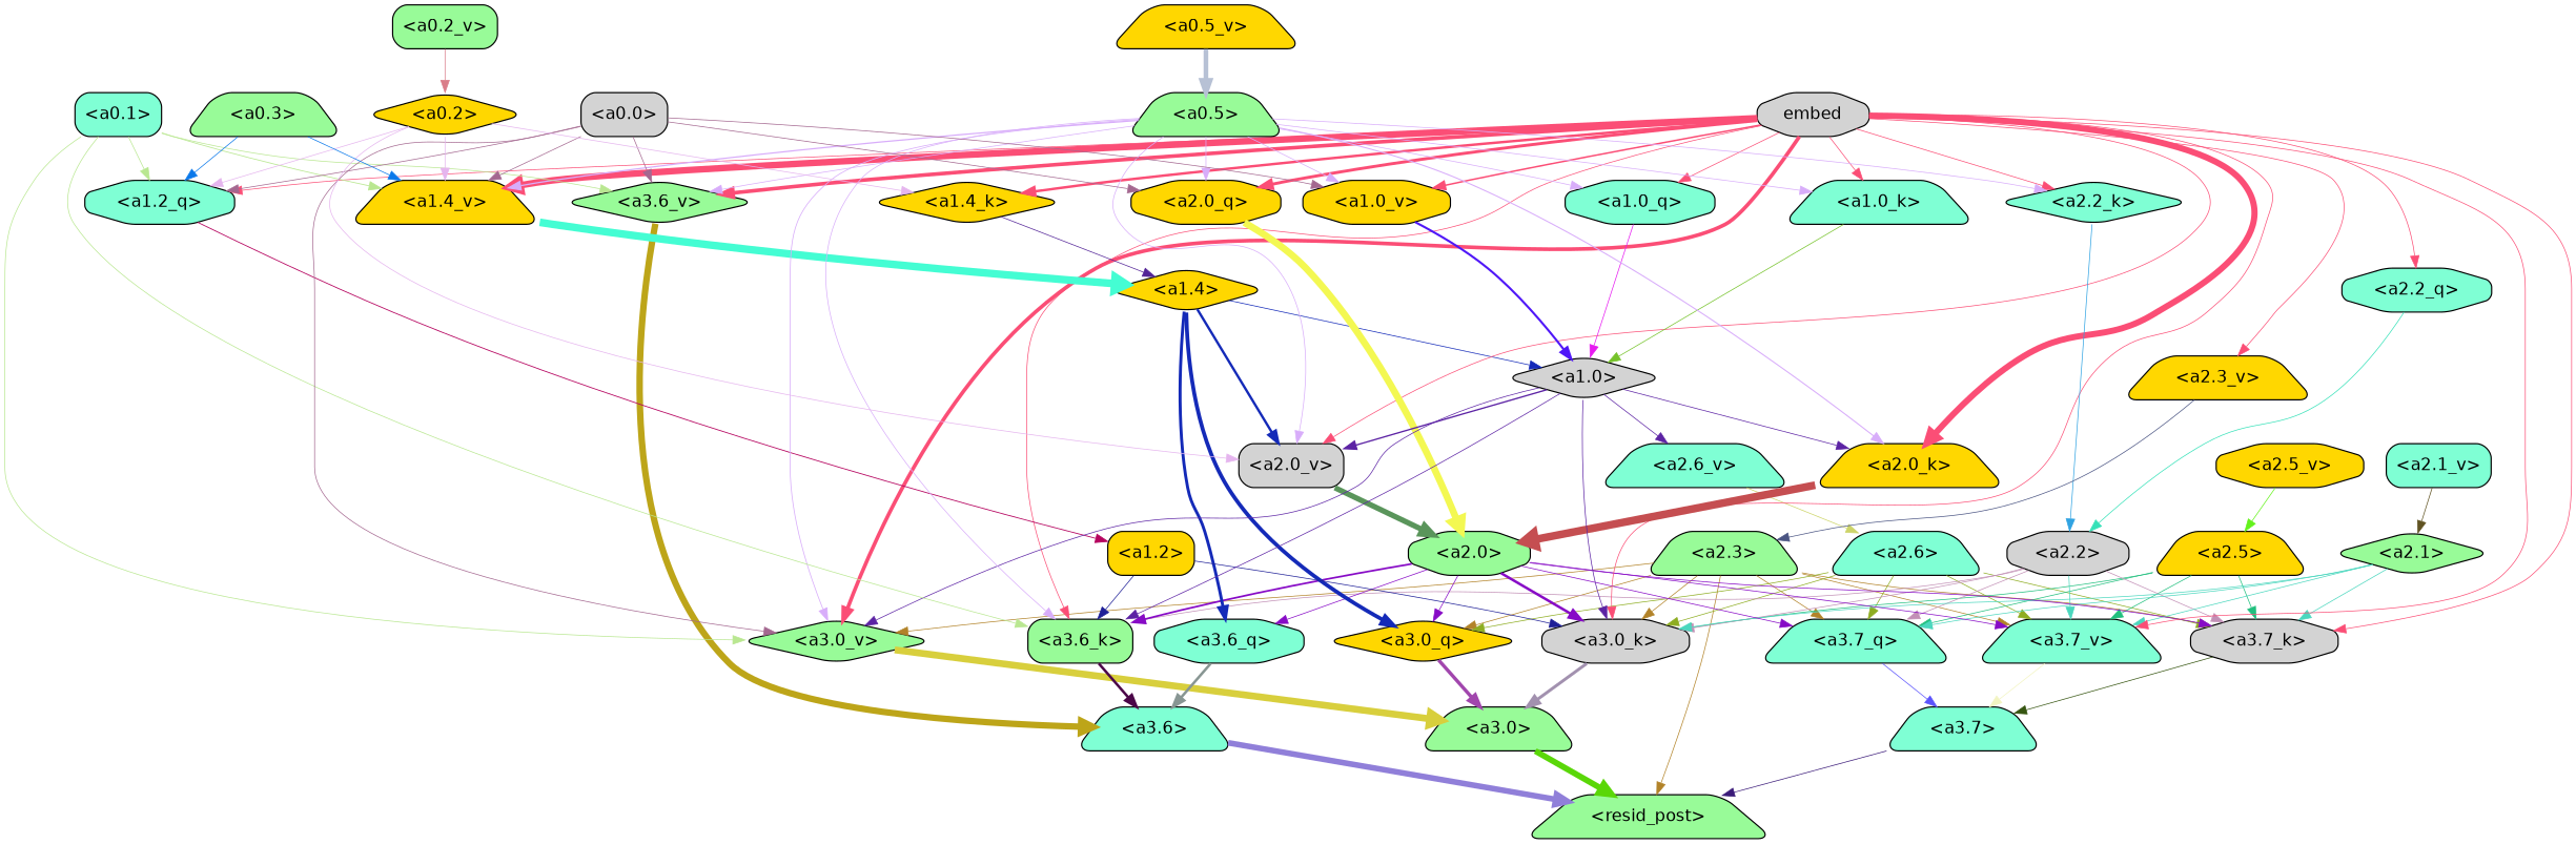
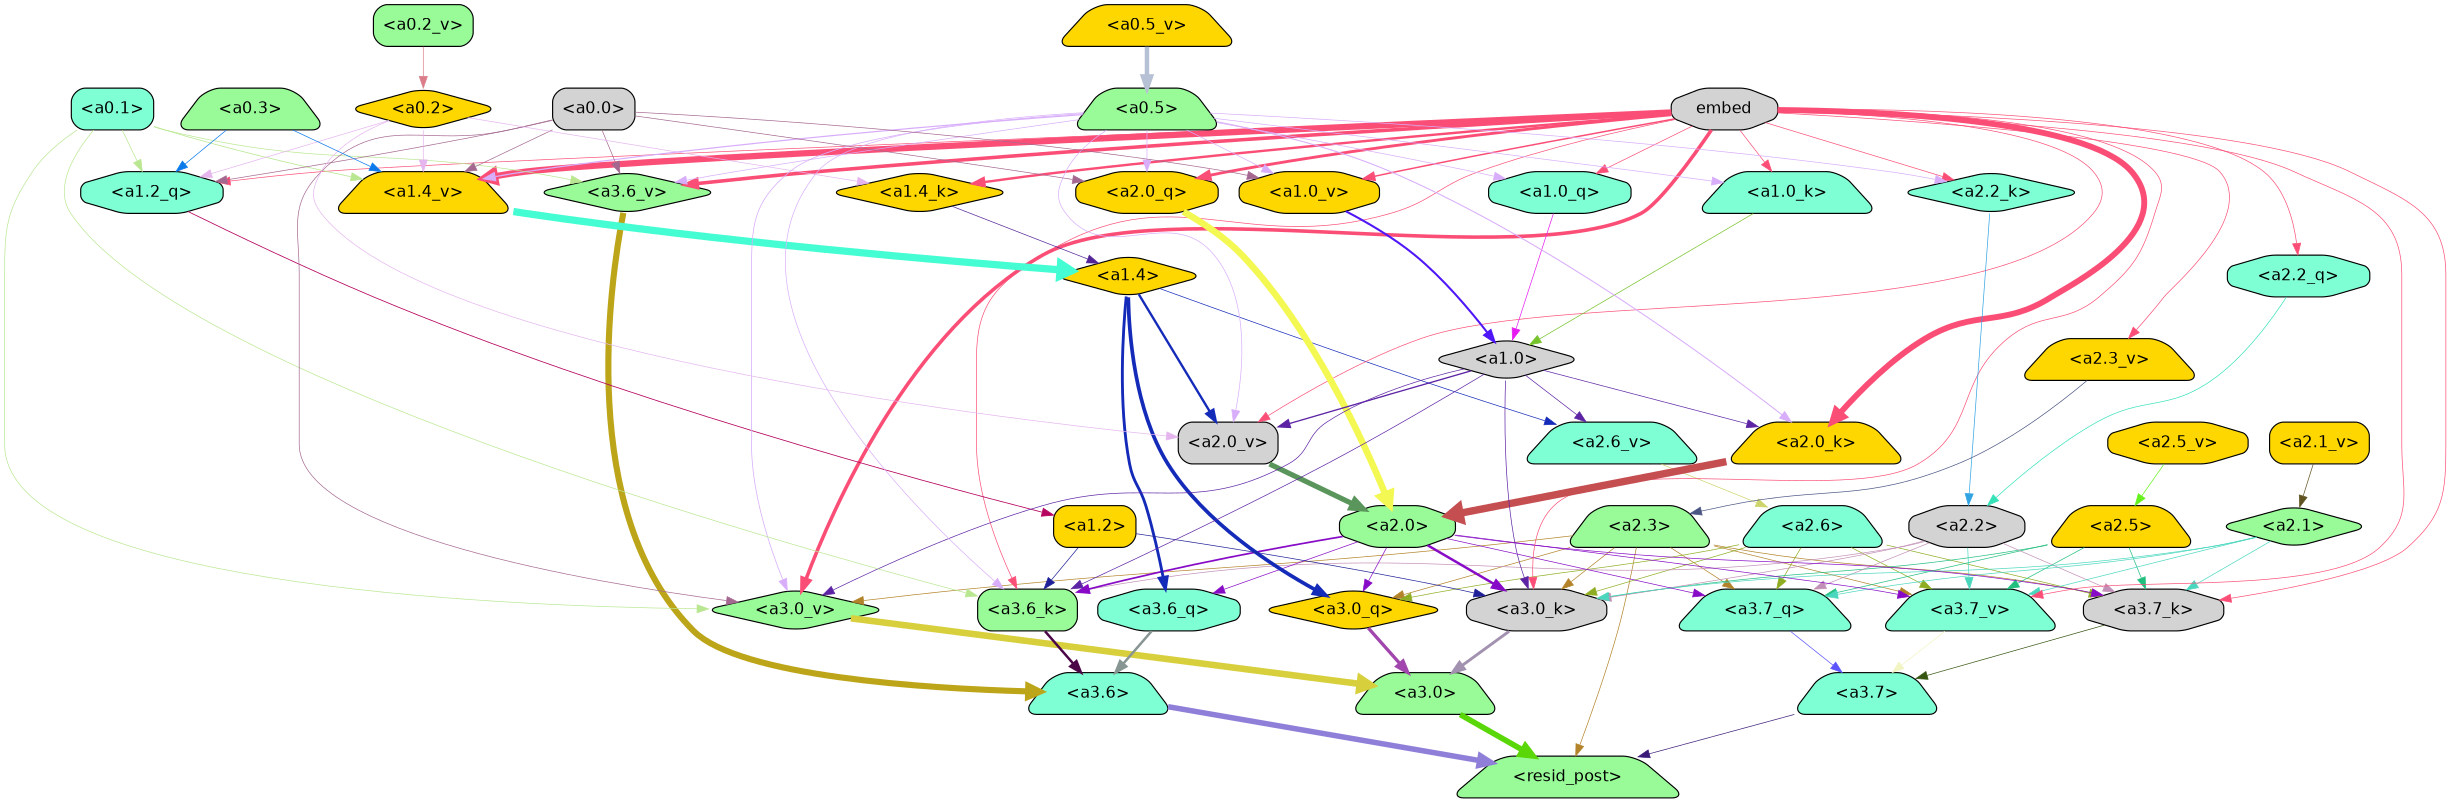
  strict digraph {
    splines=true
    node [color=black fillcolor=aquamarine fontname=Helvetica shape=trapezium style="filled, rounded"]
    edge [color="#fb4e76" penwidth=0.6]
    "<resid_post>" [fillcolor=palegreen]
    "<a3.7>"
    "<a3.6>"
    "<a3.0>" [fillcolor=palegreen]
    "<a2.3>" [fillcolor=palegreen]
    "<a3.7_q>"
    "<a3.0_q>" [fillcolor=gold shape=diamond]
    "<a3.7_k>" [fillcolor=lightgrey shape=octagon]
    "<a3.0_k>" [fillcolor=lightgrey shape=octagon]
    "<a3.7_v>"
    "<a3.0_v>" [fillcolor=palegreen shape=diamond]
    "<a3.6_q>" [shape=octagon]
    "<a3.6_k>" [fillcolor=palegreen shape=box]
    "<a3.6_v>" [fillcolor=palegreen shape=diamond]
    "<a2.6>"
    "<a2.5>" [fillcolor=gold]
    "<a2.2>" [fillcolor=lightgrey shape=octagon]
    "<a2.1>" [fillcolor=palegreen shape=diamond]
    "<a2.0>" [fillcolor=palegreen shape=octagon]
    "<a1.4>" [fillcolor=gold shape=diamond]
    "<a2.6_v>"
    "<a2.0_v>" [fillcolor=lightgrey shape=box]
    embed [fillcolor=lightgrey shape=octagon]
    "<a2.2_q>" [shape=octagon]
    "<a2.0_q>" [fillcolor=gold shape=octagon]
    "<a2.2_k>" [shape=diamond]
    "<a2.0_k>" [fillcolor=gold]
    "<a2.3_v>" [fillcolor=gold]
    "<a1.2_q>" [shape=octagon]
    "<a1.0_q>" [shape=octagon]
    "<a1.4_k>" [fillcolor=gold shape=diamond]
    "<a1.0_k>"
    "<a1.4_v>" [fillcolor=gold]
    "<a1.0_v>" [fillcolor=gold shape=octagon]
    "<a1.2>" [fillcolor=gold shape=box]
    "<a1.0>" [fillcolor=lightgrey shape=diamond]
    "<a0.5>" [fillcolor=palegreen]
    "<a0.1>" [shape=box]
    "<a0.0>" [fillcolor=lightgrey shape=box]
    "<a2.5_v>" [fillcolor=gold shape=octagon]
-   "<a2.1_v>" [shape=box]
+   "<a2.1_v>" [fillcolor=gold shape=box]
    "<a0.2>" [fillcolor=gold shape=diamond]
    "<a0.3>" [fillcolor=palegreen]
    "<a0.5_v>" [fillcolor=gold]
    "<a0.2_v>" [fillcolor=palegreen shape=box]
    "<a3.7>" -> "<resid_post>" [color="#3b1b79"]
    "<a3.6>" -> "<resid_post>" [color="#907fd9" penwidth=4.7534414529800415]
    "<a3.0>" -> "<resid_post>" [color="#5ad708" penwidth=4.898576855659485]
    "<a2.3>" -> "<resid_post>" [color="#b28329"]
    "<a2.3>" -> "<a3.7_q>" [color="#b28329"]
    "<a2.3>" -> "<a3.0_q>" [color="#b28329"]
    "<a2.3>" -> "<a3.7_k>" [color="#b28329"]
    "<a2.3>" -> "<a3.0_k>" [color="#b28329"]
    "<a2.3>" -> "<a3.7_v>" [color="#b28329"]
    "<a2.3>" -> "<a3.0_v>" [color="#b28329"]
    "<a3.7_q>" -> "<a3.7>" [color="#5b53fc"]
    "<a3.0_q>" -> "<a3.0>" [color="#a146ad" penwidth=2.870753765106201]
    "<a3.7_k>" -> "<a3.7>" [color="#365511"]
    "<a3.0_k>" -> "<a3.0>" [color="#a291af" penwidth=2.520303964614868]
    "<a3.7_v>" -> "<a3.7>" [color="#f2f4c2"]
    "<a3.0_v>" -> "<a3.0>" [color="#d8cf3d" penwidth=5.680712580680847]
    "<a3.6_q>" -> "<a3.6>" [color="#889693" penwidth=2.160832464694977]
    "<a3.6_k>" -> "<a3.6>" [color="#4b0648" penwidth=2.13908451795578]
    "<a3.6_v>" -> "<a3.6>" [color="#bda519" penwidth=5.297133803367615]
    "<a2.6>" -> "<a3.7_q>" [color="#8ead22"]
    "<a2.6>" -> "<a3.0_q>" [color="#8ead22"]
    "<a2.6>" -> "<a3.7_k>" [color="#8ead22"]
    "<a2.6>" -> "<a3.0_k>" [color="#8ead22"]
    "<a2.6>" -> "<a3.7_v>" [color="#8ead22"]
    "<a2.5>" -> "<a3.7_q>" [color="#21bf7e"]
    "<a2.5>" -> "<a3.7_k>" [color="#21bf7e"]
    "<a2.5>" -> "<a3.0_k>" [color="#21bf7e"]
    "<a2.5>" -> "<a3.7_v>" [color="#21bf7e"]
    "<a2.2>" -> "<a3.7_q>" [color="#c290b6"]
    "<a2.2>" -> "<a3.7_k>" [color="#c290b6"]
    "<a2.2>" -> "<a3.0_k>" [color="#c290b6"]
    "<a2.2>" -> "<a3.7_v>" [color="#4bd7be"]
    "<a2.2>" -> "<a3.6_k>" [color="#c290b6"]
    "<a2.1>" -> "<a3.7_q>" [color="#4bd7be"]
    "<a2.1>" -> "<a3.7_k>" [color="#4bd7be"]
    "<a2.1>" -> "<a3.0_k>" [color="#4bd7be"]
    "<a2.1>" -> "<a3.7_v>" [color="#4bd7be"]
    "<a2.0>" -> "<a3.7_q>" [color="#870bc6"]
    "<a2.0>" -> "<a3.0_q>" [color="#870bc6"]
    "<a2.0>" -> "<a3.7_k>" [color="#870bc6"]
    "<a2.0>" -> "<a3.0_k>" [color="#870bc6" penwidth=2.142689883708954]
    "<a2.0>" -> "<a3.7_v>" [color="#870bc6"]
    "<a2.0>" -> "<a3.6_q>" [color="#870bc6"]
    "<a2.0>" -> "<a3.6_k>" [color="#870bc6" penwidth=1.4855384826660156]
    "<a1.4>" -> "<a3.0_q>" [color="#142ab8" penwidth=3.192750334739685]
    "<a1.4>" -> "<a3.6_q>" [color="#142ab8" penwidth=2.4767253398895264]
-   "<a1.4>" -> "<a1.0>" [color="#142ab8"]
+   "<a1.4>" -> "<a2.6_v>" [color="#142ab8"]
    "<a1.4>" -> "<a2.0_v>" [color="#142ab8" penwidth=2.0349366441369057]
    "<a2.6_v>" -> "<a2.6>" [color="#cdd469"]
    "<a2.0_v>" -> "<a2.0>" [color="#5a955b" penwidth=4.48047137260437]
    embed -> "<a3.7_k>"
    embed -> "<a3.0_k>" [penwidth=0.6015868484973907]
    embed -> "<a3.7_v>"
    embed -> "<a3.0_v>" [penwidth=3.0891895294189453]
    embed -> "<a3.6_k>"
    embed -> "<a3.6_v>" [penwidth=3.067279100418091]
    embed -> "<a2.0_v>"
    embed -> "<a2.2_q>"
    embed -> "<a2.0_q>" [penwidth=2.482962191104889]
    embed -> "<a2.2_k>"
    embed -> "<a2.0_k>" [penwidth=5.09069561958313]
    embed -> "<a2.3_v>"
    embed -> "<a1.2_q>"
    embed -> "<a1.0_q>"
    embed -> "<a1.4_k>" [penwidth=2.0865602493286133]
    embed -> "<a1.0_k>"
    embed -> "<a1.4_v>" [penwidth=5.391523122787476]
    embed -> "<a1.0_v>" [penwidth=1.2820317149162292]
    "<a2.2_q>" -> "<a2.2>" [color="#36e1b8"]
    "<a2.0_q>" -> "<a2.0>" [color="#f3f852" penwidth=5.653985500335693]
    "<a2.2_k>" -> "<a2.2>" [color="#30a3e2"]
    "<a2.0_k>" -> "<a2.0>" [color="#c54e51" penwidth=6.397904872894287]
    "<a2.3_v>" -> "<a2.3>" [color="#4b5583"]
    "<a1.2_q>" -> "<a1.2>" [color="#b5045f" penwidth=0.702675461769104]
    "<a1.0_q>" -> "<a1.0>" [color="#e61af0"]
    "<a1.4_k>" -> "<a1.4>" [color="#532497"]
    "<a1.0_k>" -> "<a1.0>" [color="#75c22a"]
    "<a1.4_v>" -> "<a1.4>" [color="#44fdd3" penwidth=6.273579955101013]
    "<a1.0_v>" -> "<a1.0>" [color="#4f16f8" penwidth=1.7821020036935806]
    "<a1.2>" -> "<a3.0_k>" [color="#1f2097"]
    "<a1.2>" -> "<a3.6_k>" [color="#1f2097"]
    "<a1.0>" -> "<a3.0_k>" [color="#5c23a4"]
    "<a1.0>" -> "<a3.0_v>" [color="#5c23a4"]
    "<a1.0>" -> "<a3.6_k>" [color="#5c23a4"]
    "<a1.0>" -> "<a2.6_v>" [color="#5c23a4"]
    "<a1.0>" -> "<a2.0_v>" [color="#5c23a4" penwidth=1.1342760920524597]
    "<a1.0>" -> "<a2.0_k>" [color="#5c23a4"]
    "<a0.5>" -> "<a3.0_v>" [color="#d8adfa" penwidth=0.6549575447570533]
    "<a0.5>" -> "<a3.6_k>" [color="#d8adfa"]
    "<a0.5>" -> "<a3.6_v>" [color="#d8adfa"]
    "<a0.5>" -> "<a2.0_v>" [color="#d8adfa"]
    "<a0.5>" -> "<a2.0_q>" [color="#d8adfa"]
    "<a0.5>" -> "<a2.2_k>" [color="#d8adfa"]
    "<a0.5>" -> "<a2.0_k>" [color="#d8adfa" penwidth=0.8980485796928406]
    "<a0.5>" -> "<a1.0_q>" [color="#d8adfa"]
    "<a0.5>" -> "<a1.0_k>" [color="#d8adfa"]
    "<a0.5>" -> "<a1.4_v>" [color="#d8adfa" penwidth=1.060444712638855]
    "<a0.5>" -> "<a1.0_v>" [color="#d8adfa"]
    "<a0.1>" -> "<a3.0_v>" [color="#b9e791"]
    "<a0.1>" -> "<a3.6_k>" [color="#b9e791"]
    "<a0.1>" -> "<a3.6_v>" [color="#b9e791"]
    "<a0.1>" -> "<a1.2_q>" [color="#b9e791"]
    "<a0.1>" -> "<a1.4_v>" [color="#b9e791" penwidth=0.6688870191574097]
    "<a0.0>" -> "<a3.0_v>" [color="#a46890"]
    "<a0.0>" -> "<a3.6_v>" [color="#a46890"]
    "<a0.0>" -> "<a2.0_q>" [color="#a46890"]
    "<a0.0>" -> "<a1.2_q>" [color="#a46890"]
    "<a0.0>" -> "<a1.4_v>" [color="#a46890"]
    "<a0.0>" -> "<a1.0_v>" [color="#a46890"]
    "<a2.5_v>" -> "<a2.5>" [color="#64f21c"]
    "<a2.1_v>" -> "<a2.1>" [color="#605322"]
    "<a0.2>" -> "<a2.0_v>" [color="#e5b5ee"]
    "<a0.2>" -> "<a1.2_q>" [color="#e5b5ee"]
    "<a0.2>" -> "<a1.4_k>" [color="#e5b5ee"]
    "<a0.2>" -> "<a1.4_v>" [color="#e5b5ee"]
    "<a0.3>" -> "<a1.2_q>" [color="#0b79ea"]
    "<a0.3>" -> "<a1.4_v>" [color="#0b79ea"]
    "<a0.5_v>" -> "<a0.5>" [color="#b7c1d5" penwidth=3.851448491215706]
    "<a0.2_v>" -> "<a0.2>" [color="#da7d89"]
  }
